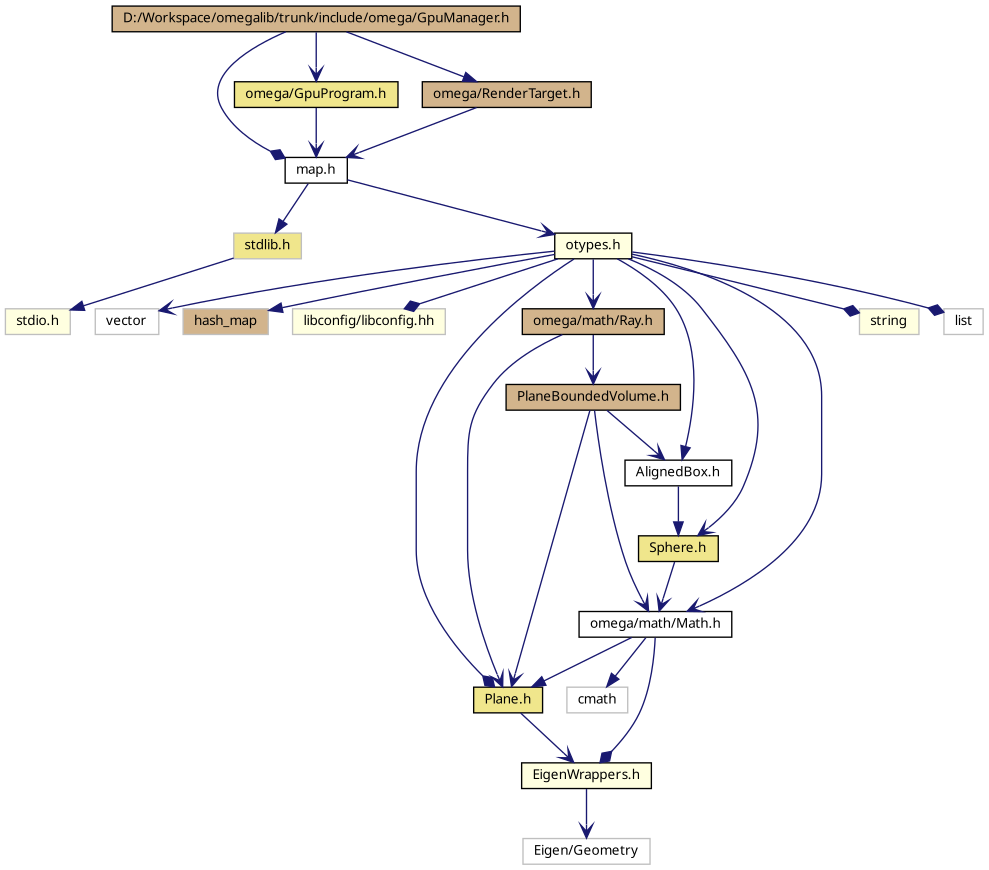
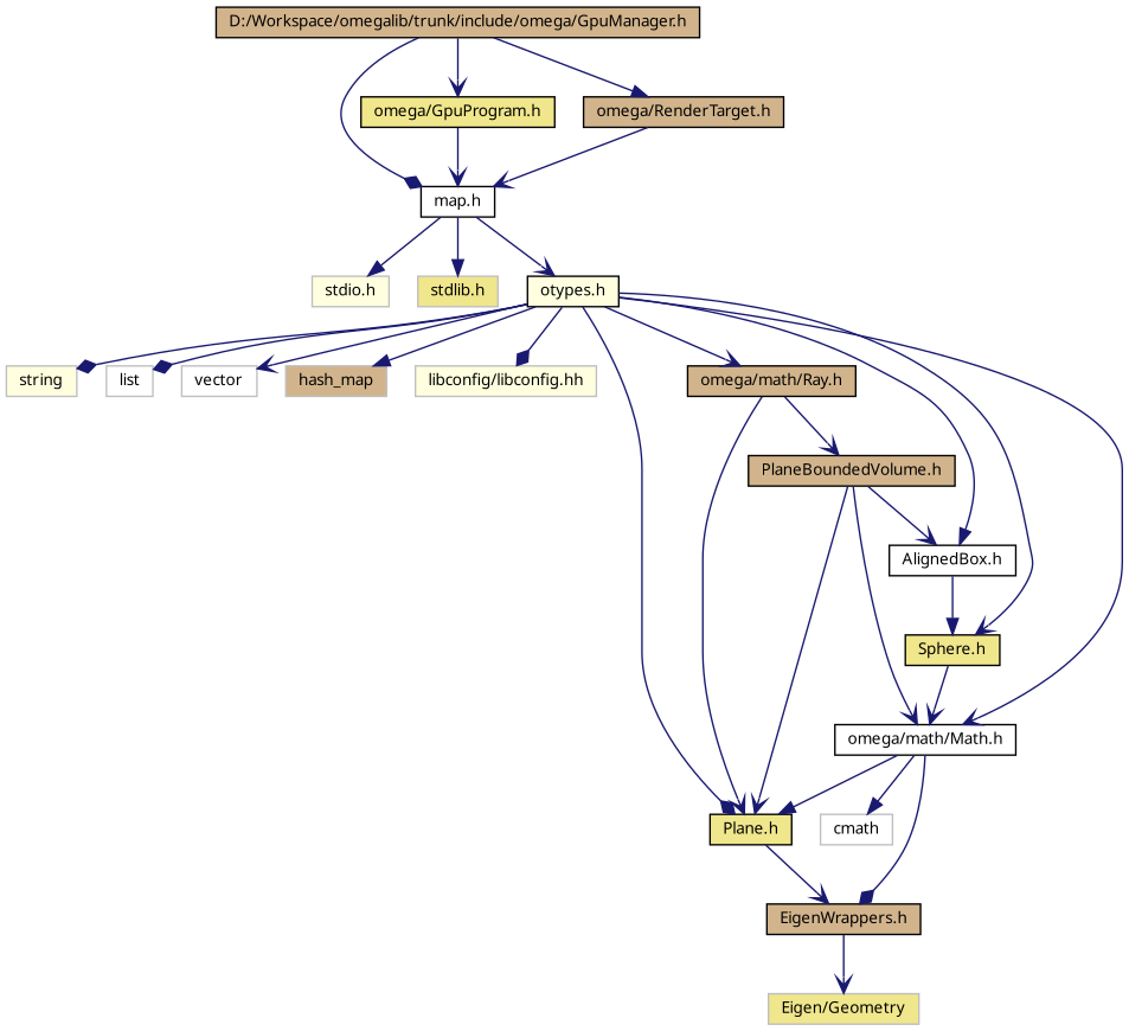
  digraph {
    node [color=black fillcolor=tan fontname="FreeSans.ttf" fontsize=10 shape=record style=filled]
    edge [arrowhead=vee color=midnightblue fontname="FreeSans.ttf" fontsize=10 labelfontname="FreeSans.ttf" labelfontsize=10 style=solid]
    n1 [fontcolor=black height=0.2 label="D:/Workspace/omegalib/trunk/include/omega/GpuManager.h" width=0.4]
    n2 [fillcolor=white height=0.2 label="map.h" width=0.4]
    n3 [fillcolor=khaki height=0.2 label="omega/GpuProgram.h" width=0.4]
    n4 [height=0.2 label="omega/RenderTarget.h" width=0.4]
    n5 [color=grey75 fillcolor=lightyellow height=0.2 label="stdio.h" width=0.4]
    n6 [color=grey75 fillcolor=khaki height=0.2 label="stdlib.h" width=0.4]
    n7 [fillcolor=lightyellow height=0.2 label="otypes.h" width=0.4]
    n8 [color=grey75 fillcolor=lightyellow height=0.2 label=string width=0.4]
    n9 [color=grey75 fillcolor=white height=0.2 label=list width=0.4]
    n10 [color=grey75 fillcolor=white height=0.2 label=vector width=0.4]
    n11 [color=grey75 height=0.2 label=hash_map width=0.4]
    n12 [color=grey75 fillcolor=lightyellow height=0.2 label="libconfig/libconfig.hh" width=0.4]
    n13 [fillcolor=white height=0.2 label="omega/math/Math.h" width=0.4]
    n14 [fillcolor=khaki height=0.2 label="Plane.h" width=0.4]
    n15 [height=0.2 label="omega/math/Ray.h" width=0.4]
    n16 [fillcolor=white height=0.2 label="AlignedBox.h" width=0.4]
    n17 [fillcolor=khaki height=0.2 label="Sphere.h" width=0.4]
    n18 [color=grey75 fillcolor=white height=0.2 label=cmath width=0.4]
-   n19 [fillcolor=lightyellow height=0.2 label="EigenWrappers.h" width=0.4]
+   n19 [height=0.2 label="EigenWrappers.h" width=0.4]
    n20 [height=0.2 label="PlaneBoundedVolume.h" width=0.4]
-   n21 [color=grey75 fillcolor=white height=0.2 label="Eigen/Geometry" width=0.4]
+   n21 [color=grey75 fillcolor=khaki height=0.2 label="Eigen/Geometry" width=0.4]
    n1 -> n2 [arrowhead=diamond]
    n1 -> n3
    n1 -> n4 [arrowhead=normal]
-   n6 -> n5 [arrowhead=normal]
+   n2 -> n5 [arrowhead=normal]
    n2 -> n6 [arrowhead=normal]
    n2 -> n7
    n3 -> n2
    n4 -> n2
    n7 -> n8 [arrowhead=diamond]
    n7 -> n9 [arrowhead=diamond]
    n7 -> n10
    n7 -> n11 [arrowhead=normal]
    n7 -> n12 [arrowhead=diamond]
    n7 -> n13
    n7 -> n14 [arrowhead=diamond]
    n7 -> n15
    n7 -> n16 [arrowhead=normal]
    n7 -> n17
    n13 -> n14 [arrowhead=normal]
    n13 -> n18 [arrowhead=normal]
    n13 -> n19 [arrowhead=diamond]
    n14 -> n19
    n15 -> n14
    n15 -> n20
    n16 -> n17 [arrowhead=normal]
    n17 -> n13
    n19 -> n21
    n20 -> n13
    n20 -> n14
    n20 -> n16
  }
